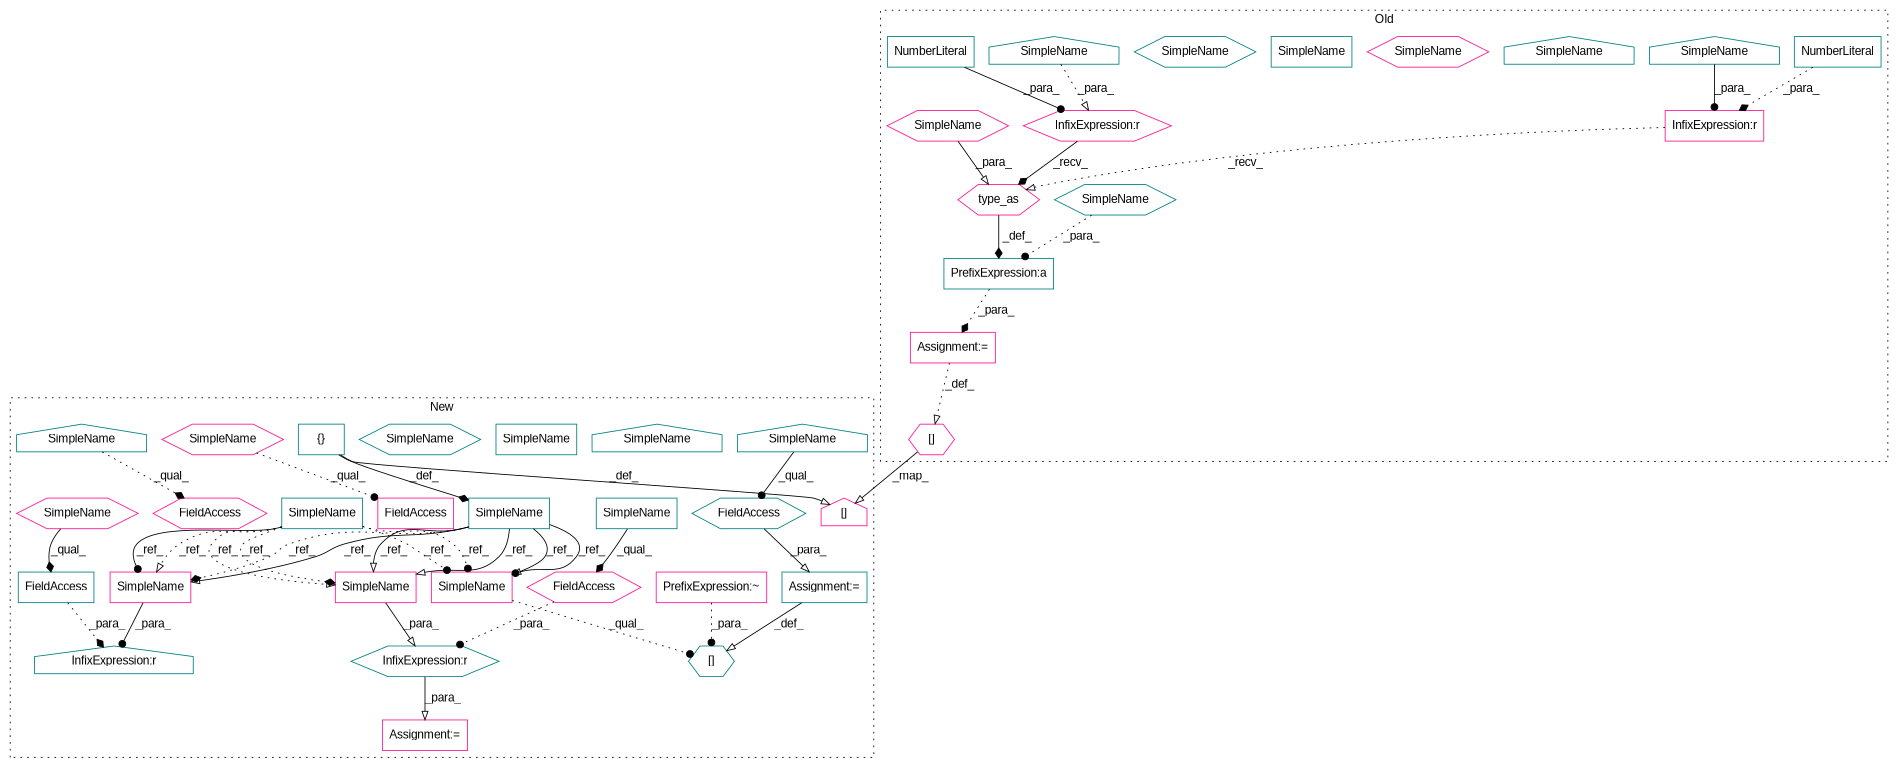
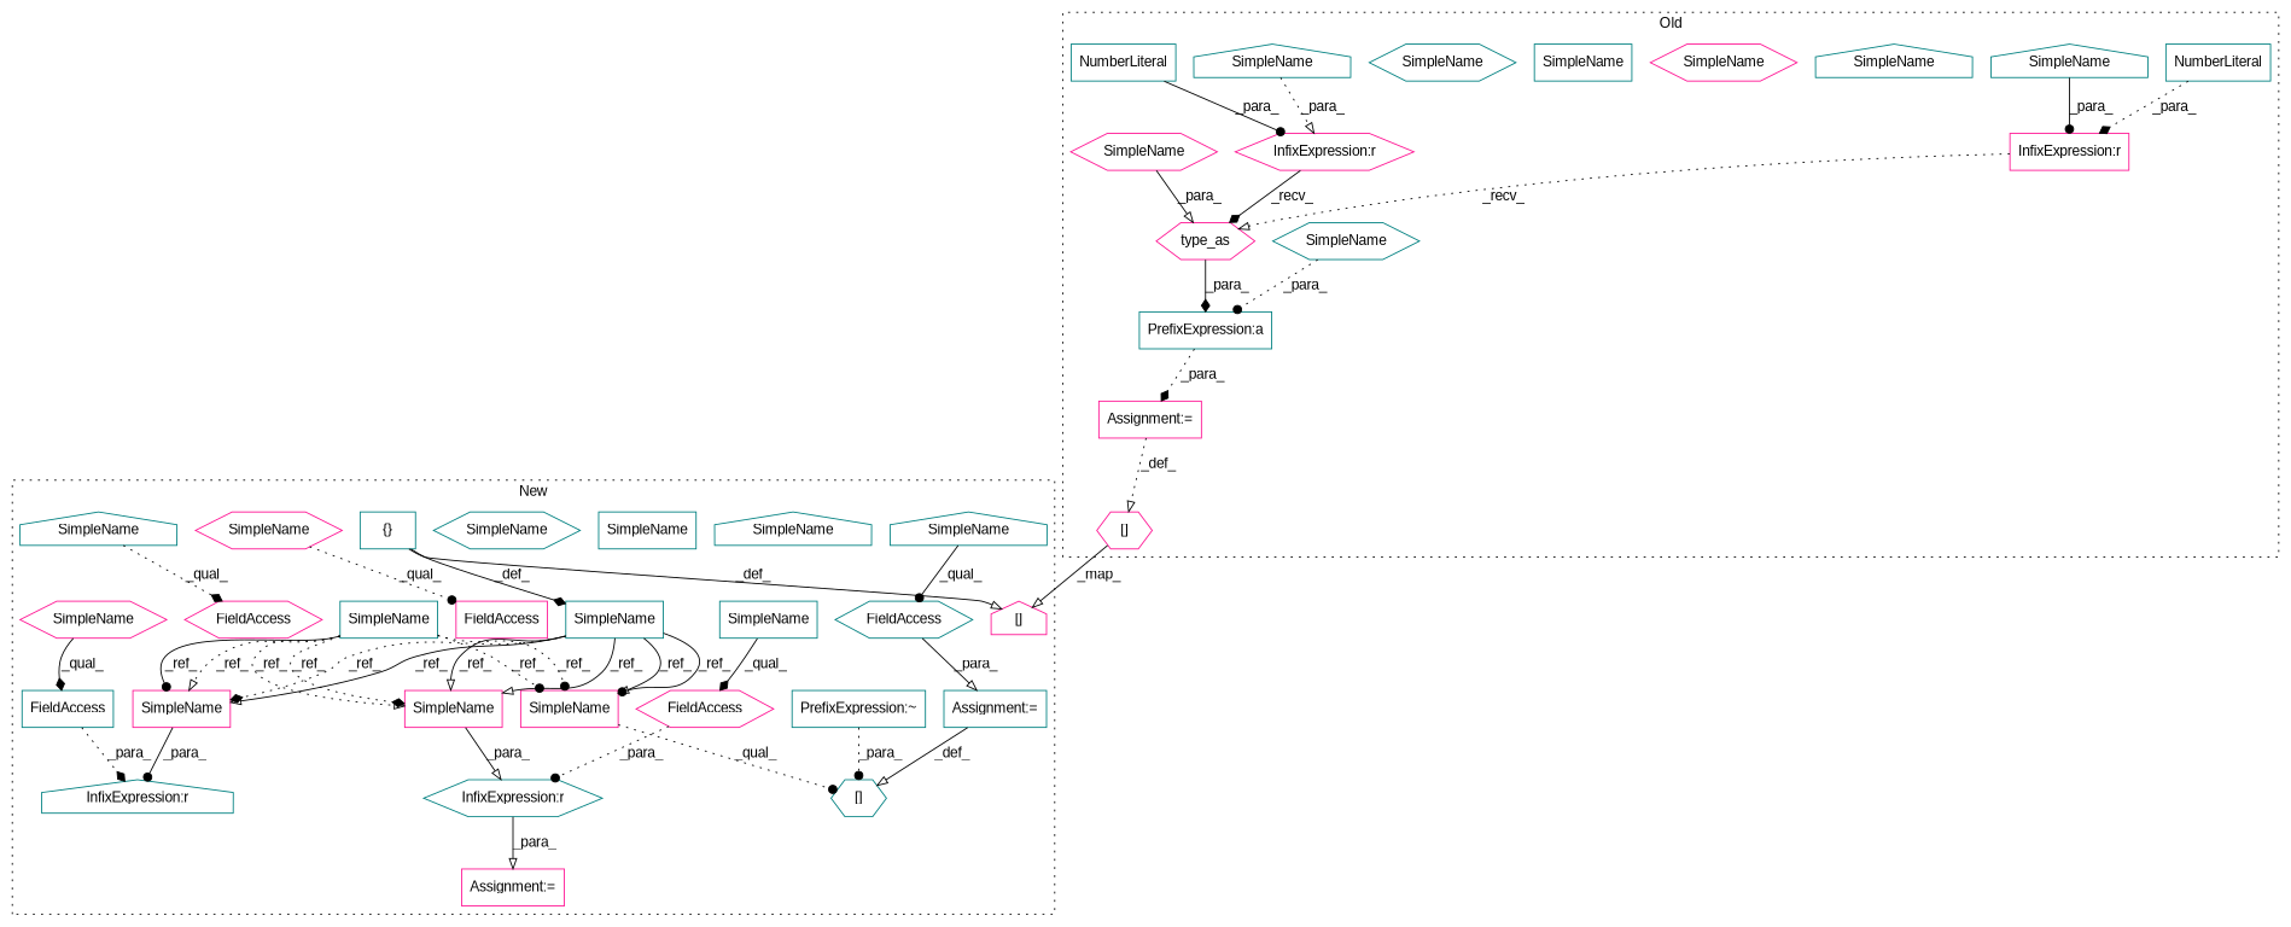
  digraph {
    fontname="Liberation Sans"
    node [a=42 color=teal fontname="Liberation Sans" l=2 s=24528 shape=box]
    edge [arrowhead=onormal fontname="Liberation Sans" style=solid]
    n1 [a=32 color=deeppink l="8,1" label=type_as s="24520,24530" shape=hexagon]
    n2 [a=2 color=deeppink l="15,2" label="[]" s="24544,24589" shape=hexagon]
    n3 [a=27 l=3 label="PrefixExpression:a" s=24506]
    n4 [a=27 color=deeppink l=3 label="InfixExpression:r" s=24470]
    n5 [a=34 l=1 label=NumberLiteral s=24473]
    n6 [a=27 color=deeppink l=3 label="InfixExpression:r" s=24352 shape=hexagon]
    n7 [a=34 l=1 label=NumberLiteral s=24355]
    n8 [a=7 color=deeppink l=1 label="Assignment:=" s=24502]
    n9 [label=SimpleName shape=house]
    n10 [color=deeppink label=SimpleName s=24468 shape=hexagon]
    n11 [label=SimpleName s=24504]
    n12 [label=SimpleName s=24350 shape=hexagon]
    n13 [label=SimpleName s=24468 shape=house]
    n14 [label=SimpleName s=24350 shape=house]
    n15 [label=SimpleName s=24504 shape=hexagon]
    n16 [color=deeppink label=SimpleName shape=hexagon]
    n17 [a=4 l="1,1" label="{}" s="21436,21447"]
    n18 [a=7 color=deeppink l=1 label="Assignment:=" s=25039]
    n19 [a=2 color=deeppink l="15,2" label="[]" s="25099,25144" shape=house]
    n20 [label=SimpleName s=21406]
    n21 [a=2 l="3,1" label="[]" s="24987,25001" shape=hexagon]
    n22 [label=SimpleName s=21507]
    n23 [a=27 l=4 label="InfixExpression:r" s=25057 shape=hexagon]
    n24 [a=27 l=4 label="InfixExpression:r" s=24686 shape=house]
    n25 [a=22 l=12 label=FieldAccess s=24690]
    n26 [a=22 color=deeppink l=12 label=FieldAccess s=21449 shape=hexagon]
    n27 [a=22 l=12 label=FieldAccess s=25003 shape=hexagon]
    n28 [a=22 color=deeppink l=12 label=FieldAccess s=24809]
    n29 [a=22 color=deeppink l=12 label=FieldAccess s=25061 shape=hexagon]
    n30 [a=7 l=1 label="Assignment:=" s=25002]
-   n31 [a=38 color=deeppink l=1 label="PrefixExpression:~" s=24990]
+   n31 [a=38 l=1 label="PrefixExpression:~" s=24990]
    n32 [label=SimpleName s=24684 shape=house]
    n33 [label=SimpleName s=25055]
    n34 [label=SimpleName s=24987 shape=hexagon]
    n35 [l=4 label=SimpleName s=25003 shape=house]
    n36 [color=deeppink l=4 label=SimpleName s=24809 shape=hexagon]
    n37 [color=deeppink l=4 label=SimpleName s=24690 shape=hexagon]
    n38 [l=4 label=SimpleName s=21449 shape=house]
    n39 [l=4 label=SimpleName s=25061]
    n40 [color=deeppink label=SimpleName s=24987]
    n41 [color=deeppink label=SimpleName s=25055]
    n42 [color=deeppink label=SimpleName s=24684]
    subgraph cluster_1 {
      label=Old
      style=dotted
      n1
      n2
      n3
      n4
      n5
      n6
      n7
      n8
      n9
      n10
      n11
      n12
      n13
      n14
      n15
      n16
    }
    subgraph cluster_2 {
      label=New
      style=dotted
      n17
      n18
      n19
      n20
      n21
      n22
      n23
      n24
      n25
      n26
      n27
      n28
      n29
      n30
      n31
      n32
      n33
      n34
      n35
      n36
      n37
      n38
      n39
      n40
      n41
      n42
    }
-   n1 -> n3 [arrowhead=diamond label=_def_]
+   n1 -> n3 [arrowhead=diamond label=_para_]
    n2 -> n19 [label=_map_]
    n3 -> n8 [arrowhead=diamond label=_para_ style=dotted]
    n4 -> n1 [label=_recv_ style=dotted]
    n5 -> n4 [arrowhead=diamond label=_para_ style=dotted]
    n6 -> n1 [arrowhead=diamond label=_recv_]
    n7 -> n6 [arrowhead=dot label=_para_]
    n8 -> n2 [label=_def_ style=dotted]
    n13 -> n4 [arrowhead=dot label=_para_]
    n14 -> n6 [label=_para_ style=dotted]
    n15 -> n3 [arrowhead=dot label=_para_ style=dotted]
    n16 -> n1 [label=_para_]
    n17 -> n19 [label=_def_]
    n17 -> n20 [arrowhead=diamond label=_def_]
    n20 -> n40 [label=_ref_]
    n20 -> n40 [arrowhead=dot label=_ref_]
    n20 -> n41 [label=_ref_]
    n20 -> n41 [label=_ref_]
    n20 -> n42 [arrowhead=diamond label=_ref_ style=dotted]
    n20 -> n42 [label=_ref_]
    n22 -> n40 [arrowhead=dot label=_ref_ style=dotted]
    n22 -> n40 [arrowhead=dot label=_ref_ style=dotted]
    n22 -> n41 [arrowhead=diamond label=_ref_ style=dotted]
    n22 -> n41 [label=_ref_ style=dotted]
    n22 -> n42 [label=_ref_ style=dotted]
    n22 -> n42 [arrowhead=dot label=_ref_]
    n23 -> n18 [label=_para_]
    n25 -> n24 [arrowhead=diamond label=_para_ style=dotted]
    n27 -> n30 [label=_para_]
    n29 -> n23 [arrowhead=dot label=_para_ style=dotted]
    n30 -> n21 [label=_def_]
    n31 -> n21 [arrowhead=dot label=_para_ style=dotted]
    n35 -> n27 [arrowhead=dot label=_qual_]
    n36 -> n28 [arrowhead=dot label=_qual_ style=dotted]
    n37 -> n25 [arrowhead=diamond label=_qual_]
    n38 -> n26 [arrowhead=diamond label=_qual_ style=dotted]
    n39 -> n29 [arrowhead=diamond label=_qual_]
    n40 -> n21 [arrowhead=dot label=_qual_ style=dotted]
    n41 -> n23 [label=_para_]
    n42 -> n24 [arrowhead=dot label=_para_]
  }
